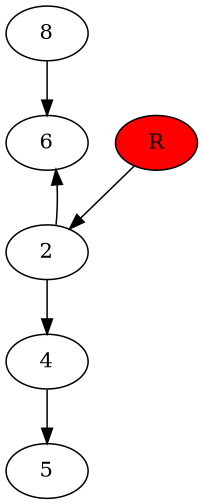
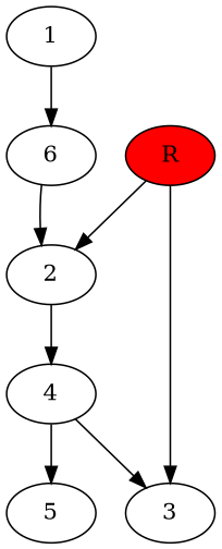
  digraph {
-   1 [label=8]
+   1
    6
    2
    4
+   3
    5
    R [fillcolor="#ff0000" style=filled]
    1 -> 6
-   2 -> 6
+   6 -> 2
    2 -> 4
+   4 -> 3
    4 -> 5
    R -> 2
+   R -> 3
  }
